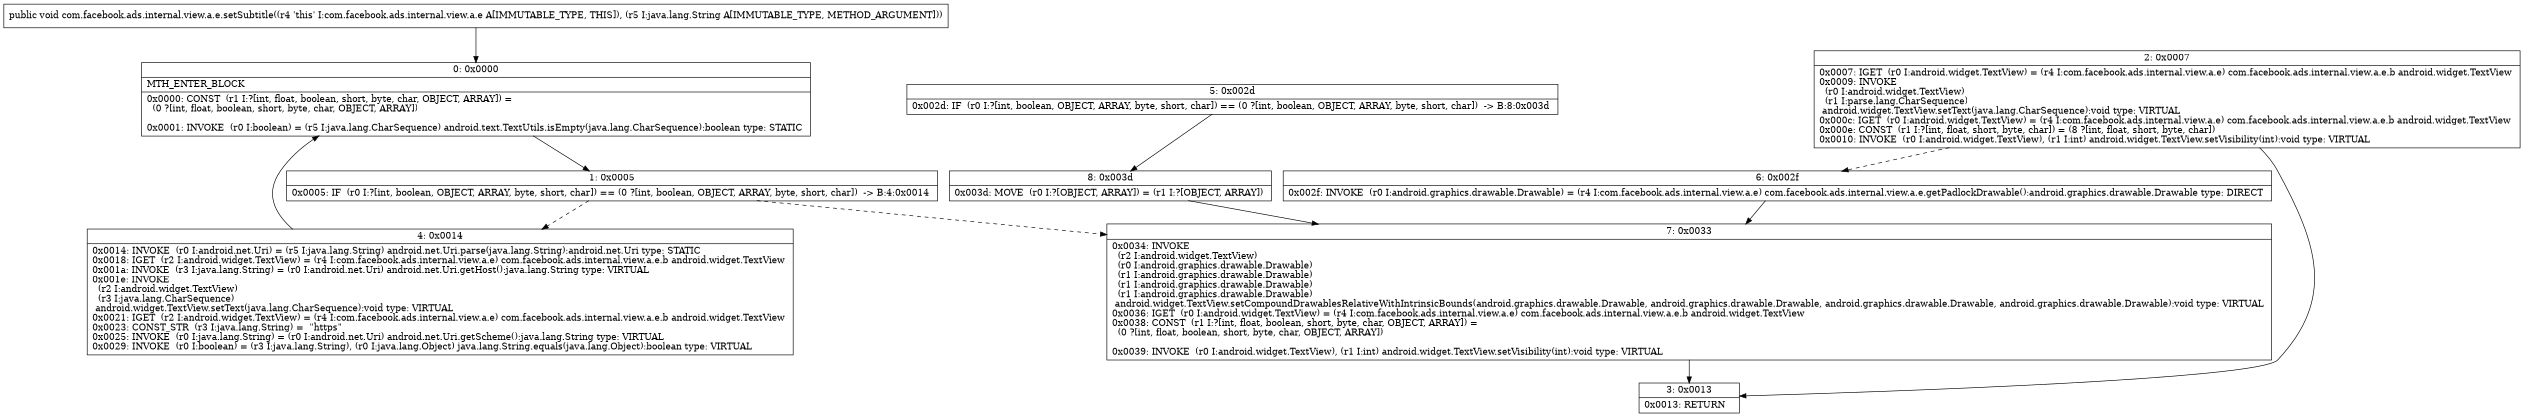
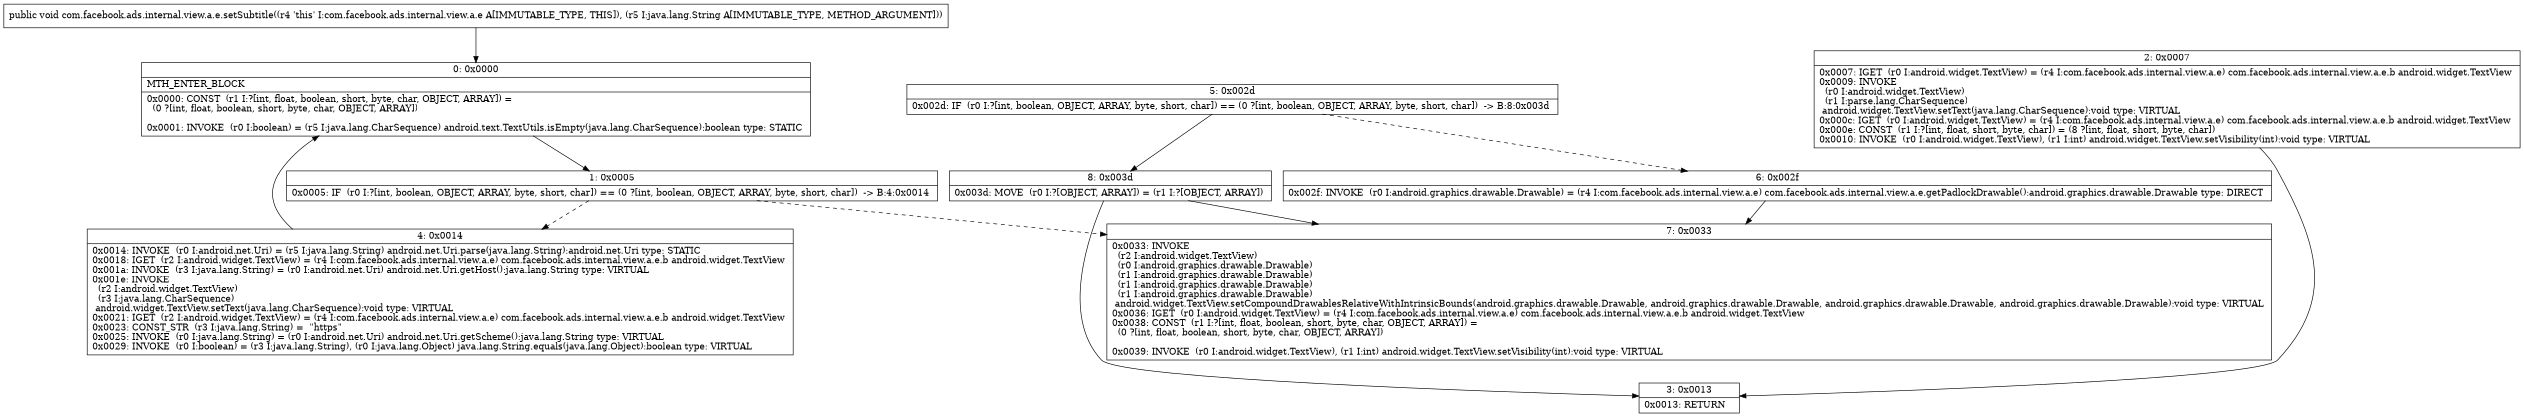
  digraph {
    node [shape=record]
    n1 [label="{0\:\ 0x0000|MTH_ENTER_BLOCK\l|0x0000: CONST  (r1 I:?[int, float, boolean, short, byte, char, OBJECT, ARRAY]) = \l  (0 ?[int, float, boolean, short, byte, char, OBJECT, ARRAY])\l \l0x0001: INVOKE  (r0 I:boolean) = (r5 I:java.lang.CharSequence) android.text.TextUtils.isEmpty(java.lang.CharSequence):boolean type: STATIC \l}"]
    n2 [label="{1\:\ 0x0005|0x0005: IF  (r0 I:?[int, boolean, OBJECT, ARRAY, byte, short, char]) == (0 ?[int, boolean, OBJECT, ARRAY, byte, short, char])  \-\> B:4:0x0014 \l}"]
    n3 [label="{4\:\ 0x0014|0x0014: INVOKE  (r0 I:android.net.Uri) = (r5 I:java.lang.String) android.net.Uri.parse(java.lang.String):android.net.Uri type: STATIC \l0x0018: IGET  (r2 I:android.widget.TextView) = (r4 I:com.facebook.ads.internal.view.a.e) com.facebook.ads.internal.view.a.e.b android.widget.TextView \l0x001a: INVOKE  (r3 I:java.lang.String) = (r0 I:android.net.Uri) android.net.Uri.getHost():java.lang.String type: VIRTUAL \l0x001e: INVOKE  \l  (r2 I:android.widget.TextView)\l  (r3 I:java.lang.CharSequence)\l android.widget.TextView.setText(java.lang.CharSequence):void type: VIRTUAL \l0x0021: IGET  (r2 I:android.widget.TextView) = (r4 I:com.facebook.ads.internal.view.a.e) com.facebook.ads.internal.view.a.e.b android.widget.TextView \l0x0023: CONST_STR  (r3 I:java.lang.String) =  \"https\" \l0x0025: INVOKE  (r0 I:java.lang.String) = (r0 I:android.net.Uri) android.net.Uri.getScheme():java.lang.String type: VIRTUAL \l0x0029: INVOKE  (r0 I:boolean) = (r3 I:java.lang.String), (r0 I:java.lang.Object) java.lang.String.equals(java.lang.Object):boolean type: VIRTUAL \l}"]
-   n4 [label="{7\:\ 0x0033|0x0034: INVOKE  \l  (r2 I:android.widget.TextView)\l  (r0 I:android.graphics.drawable.Drawable)\l  (r1 I:android.graphics.drawable.Drawable)\l  (r1 I:android.graphics.drawable.Drawable)\l  (r1 I:android.graphics.drawable.Drawable)\l android.widget.TextView.setCompoundDrawablesRelativeWithIntrinsicBounds(android.graphics.drawable.Drawable, android.graphics.drawable.Drawable, android.graphics.drawable.Drawable, android.graphics.drawable.Drawable):void type: VIRTUAL \l0x0036: IGET  (r0 I:android.widget.TextView) = (r4 I:com.facebook.ads.internal.view.a.e) com.facebook.ads.internal.view.a.e.b android.widget.TextView \l0x0038: CONST  (r1 I:?[int, float, boolean, short, byte, char, OBJECT, ARRAY]) = \l  (0 ?[int, float, boolean, short, byte, char, OBJECT, ARRAY])\l \l0x0039: INVOKE  (r0 I:android.widget.TextView), (r1 I:int) android.widget.TextView.setVisibility(int):void type: VIRTUAL \l}"]
+   n4 [label="{7\:\ 0x0033|0x0033: INVOKE  \l  (r2 I:android.widget.TextView)\l  (r0 I:android.graphics.drawable.Drawable)\l  (r1 I:android.graphics.drawable.Drawable)\l  (r1 I:android.graphics.drawable.Drawable)\l  (r1 I:android.graphics.drawable.Drawable)\l android.widget.TextView.setCompoundDrawablesRelativeWithIntrinsicBounds(android.graphics.drawable.Drawable, android.graphics.drawable.Drawable, android.graphics.drawable.Drawable, android.graphics.drawable.Drawable):void type: VIRTUAL \l0x0036: IGET  (r0 I:android.widget.TextView) = (r4 I:com.facebook.ads.internal.view.a.e) com.facebook.ads.internal.view.a.e.b android.widget.TextView \l0x0038: CONST  (r1 I:?[int, float, boolean, short, byte, char, OBJECT, ARRAY]) = \l  (0 ?[int, float, boolean, short, byte, char, OBJECT, ARRAY])\l \l0x0039: INVOKE  (r0 I:android.widget.TextView), (r1 I:int) android.widget.TextView.setVisibility(int):void type: VIRTUAL \l}"]
    n5 [label="{2\:\ 0x0007|0x0007: IGET  (r0 I:android.widget.TextView) = (r4 I:com.facebook.ads.internal.view.a.e) com.facebook.ads.internal.view.a.e.b android.widget.TextView \l0x0009: INVOKE  \l  (r0 I:android.widget.TextView)\l  (r1 I:parse.lang.CharSequence)\l android.widget.TextView.setText(java.lang.CharSequence):void type: VIRTUAL \l0x000c: IGET  (r0 I:android.widget.TextView) = (r4 I:com.facebook.ads.internal.view.a.e) com.facebook.ads.internal.view.a.e.b android.widget.TextView \l0x000e: CONST  (r1 I:?[int, float, short, byte, char]) = (8 ?[int, float, short, byte, char]) \l0x0010: INVOKE  (r0 I:android.widget.TextView), (r1 I:int) android.widget.TextView.setVisibility(int):void type: VIRTUAL \l}"]
    n6 [label="{3\:\ 0x0013|0x0013: RETURN   \l}"]
    n7 [label="{5\:\ 0x002d|0x002d: IF  (r0 I:?[int, boolean, OBJECT, ARRAY, byte, short, char]) == (0 ?[int, boolean, OBJECT, ARRAY, byte, short, char])  \-\> B:8:0x003d \l}"]
    n8 [label="{6\:\ 0x002f|0x002f: INVOKE  (r0 I:android.graphics.drawable.Drawable) = (r4 I:com.facebook.ads.internal.view.a.e) com.facebook.ads.internal.view.a.e.getPadlockDrawable():android.graphics.drawable.Drawable type: DIRECT \l}"]
    n9 [label="{8\:\ 0x003d|0x003d: MOVE  (r0 I:?[OBJECT, ARRAY]) = (r1 I:?[OBJECT, ARRAY]) \l}"]
    n10 [label="{public void com.facebook.ads.internal.view.a.e.setSubtitle((r4 'this' I:com.facebook.ads.internal.view.a.e A[IMMUTABLE_TYPE, THIS]), (r5 I:java.lang.String A[IMMUTABLE_TYPE, METHOD_ARGUMENT])) }"]
    n1 -> n2
    n2 -> n3 [style=dashed]
    n2 -> n4 [style=dashed]
    n3 -> n1
-   n4 -> n6
+   n9 -> n6
    n5 -> n6
-   n5 -> n8 [style=dashed]
+   n7 -> n8 [style=dashed]
    n7 -> n9
    n8 -> n4
    n9 -> n4
    n10 -> n1
  }
